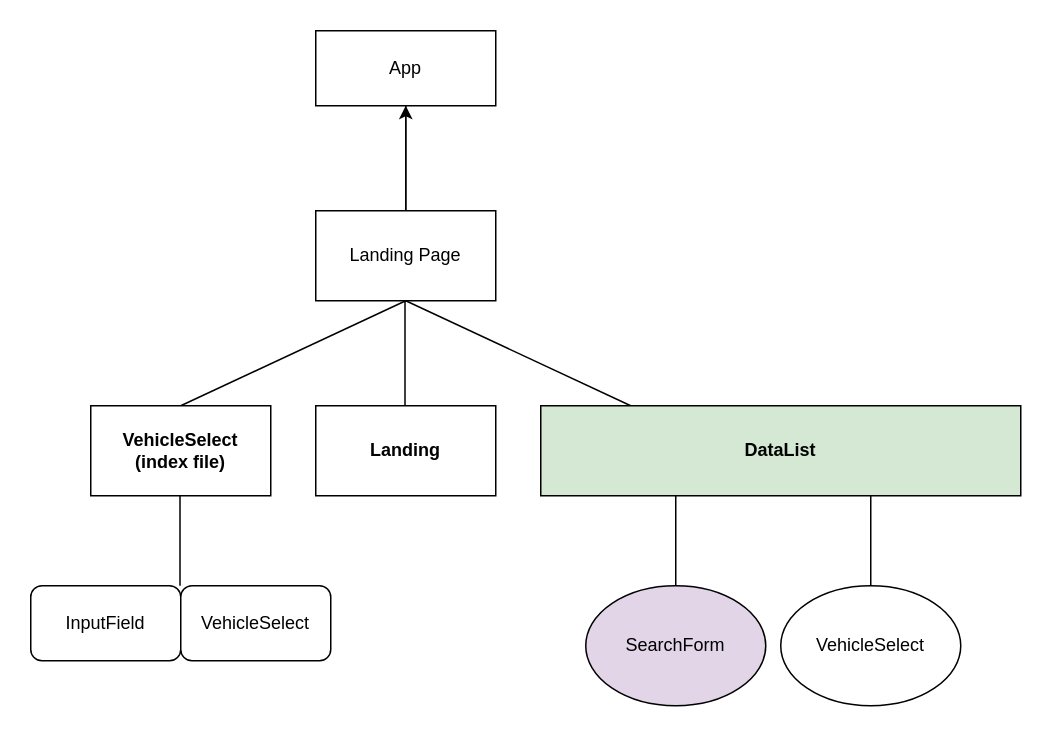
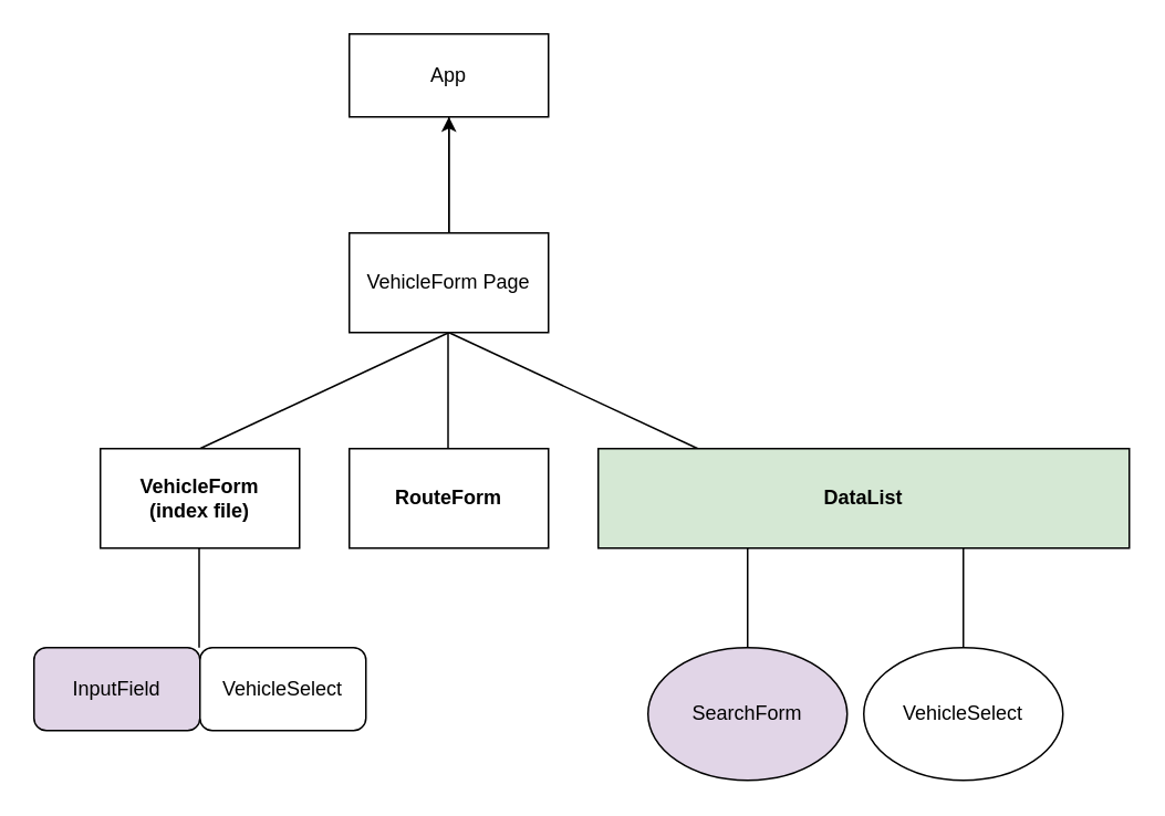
  <mxCell id="0" />
  <mxCell id="1" parent="0" />
  <mxCell id="2" value="App" style="rounded=0;whiteSpace=wrap;html=1;" parent="1" vertex="1"><mxGeometry x="210" y="20" width="120" height="50" as="geometry" /></mxCell>
  <mxCell id="3" value="" style="endArrow=none;html=1;entryX=0.5;entryY=1;entryDx=0;entryDy=0;" parent="1" target="2" edge="1"><mxGeometry width="50" height="50" relative="1" as="geometry"><mxPoint x="270" y="170" as="sourcePoint" /><mxPoint x="280" y="120" as="targetPoint" /></mxGeometry></mxCell>
  <mxCell id="4" value="" style="edgeStyle=none;html=1;" parent="1" source="5" target="2" edge="1"><mxGeometry relative="1" as="geometry" /></mxCell>
- <mxCell id="5" value="Landing Page" style="rounded=0;whiteSpace=wrap;html=1;" parent="1" vertex="1"><mxGeometry x="210" y="140" width="120" height="60" as="geometry" /></mxCell>
+ <mxCell id="5" value="VehicleForm Page" style="rounded=0;whiteSpace=wrap;html=1;" parent="1" vertex="1"><mxGeometry x="210" y="140" width="120" height="60" as="geometry" /></mxCell>
  <mxCell id="6" value="" style="endArrow=none;html=1;" parent="1" edge="1"><mxGeometry width="50" height="50" relative="1" as="geometry"><mxPoint x="120" y="270" as="sourcePoint" /><mxPoint x="270" y="200" as="targetPoint" /></mxGeometry></mxCell>
  <mxCell id="7" value="" style="endArrow=none;html=1;" parent="1" edge="1"><mxGeometry width="50" height="50" relative="1" as="geometry"><mxPoint x="270" y="200" as="sourcePoint" /><mxPoint x="420" y="270" as="targetPoint" /></mxGeometry></mxCell>
  <mxCell id="8" value="" style="endArrow=none;html=1;" parent="1" edge="1"><mxGeometry width="50" height="50" relative="1" as="geometry"><mxPoint x="269.5" y="270" as="sourcePoint" /><mxPoint x="269.5" y="200" as="targetPoint" /></mxGeometry></mxCell>
- <mxCell id="9" value="&lt;b&gt;&lt;font style=&quot;font-size: 12px;&quot;&gt;VehicleSelect&lt;br&gt;(index file)&lt;br&gt;&lt;/font&gt;&lt;/b&gt;" style="rounded=0;whiteSpace=wrap;html=1;" parent="1" vertex="1"><mxGeometry x="60" y="270" width="120" height="60" as="geometry" /></mxCell>
- <mxCell id="10" value="&lt;b&gt;Landing&lt;/b&gt;" style="rounded=0;whiteSpace=wrap;html=1;" parent="1" vertex="1"><mxGeometry x="210" y="270" width="120" height="60" as="geometry" /></mxCell>
+ <mxCell id="9" value="&lt;b&gt;&lt;font style=&quot;font-size: 12px;&quot;&gt;VehicleForm&lt;br&gt;(index file)&lt;br&gt;&lt;/font&gt;&lt;/b&gt;" style="rounded=0;whiteSpace=wrap;html=1;" parent="1" vertex="1"><mxGeometry x="60" y="270" width="120" height="60" as="geometry" /></mxCell>
+ <mxCell id="10" value="&lt;b&gt;RouteForm&lt;/b&gt;" style="rounded=0;whiteSpace=wrap;html=1;" parent="1" vertex="1"><mxGeometry x="210" y="270" width="120" height="60" as="geometry" /></mxCell>
  <mxCell id="11" value="&lt;b&gt;DataList&lt;/b&gt;" style="rounded=0;whiteSpace=wrap;html=1;fillColor=#d5e8d4;" parent="1" vertex="1"><mxGeometry x="360" y="270" width="320" height="60" as="geometry" /></mxCell>
  <mxCell id="12" value="" style="endArrow=none;html=1;fontSize=12;" parent="1" edge="1"><mxGeometry width="50" height="50" relative="1" as="geometry"><mxPoint x="450" y="390" as="sourcePoint" /><mxPoint x="450" y="330" as="targetPoint" /></mxGeometry></mxCell>
  <mxCell id="13" value="" style="endArrow=none;html=1;fontSize=12;" parent="1" edge="1"><mxGeometry width="50" height="50" relative="1" as="geometry"><mxPoint x="580" y="390" as="sourcePoint" /><mxPoint x="580" y="330" as="targetPoint" /></mxGeometry></mxCell>
  <mxCell id="14" value="SearchForm" style="ellipse;whiteSpace=wrap;html=1;fontSize=12;fillColor=#e1d5e7;" parent="1" vertex="1"><mxGeometry x="390" y="390" width="120" height="80" as="geometry" /></mxCell>
  <mxCell id="15" value="VehicleSelect" style="ellipse;whiteSpace=wrap;html=1;fontSize=12;" parent="1" vertex="1"><mxGeometry x="520" y="390" width="120" height="80" as="geometry" /></mxCell>
  <mxCell id="16" value="" style="endArrow=none;html=1;fontSize=12;" edge="1" parent="1"><mxGeometry width="50" height="50" relative="1" as="geometry"><mxPoint x="119.5" y="390" as="sourcePoint" /><mxPoint x="119.5" y="330" as="targetPoint" /></mxGeometry></mxCell>
- <mxCell id="17" value="InputField" style="rounded=1;whiteSpace=wrap;html=1;" vertex="1" parent="1"><mxGeometry x="20" y="390" width="100" height="50" as="geometry" /></mxCell>
+ <mxCell id="17" value="InputField" style="rounded=1;whiteSpace=wrap;html=1;fillColor=#e1d5e7;" vertex="1" parent="1"><mxGeometry x="20" y="390" width="100" height="50" as="geometry" /></mxCell>
  <mxCell id="18" value="VehicleSelect" style="rounded=1;whiteSpace=wrap;html=1;" vertex="1" parent="1"><mxGeometry x="120" y="390" width="100" height="50" as="geometry" /></mxCell>
